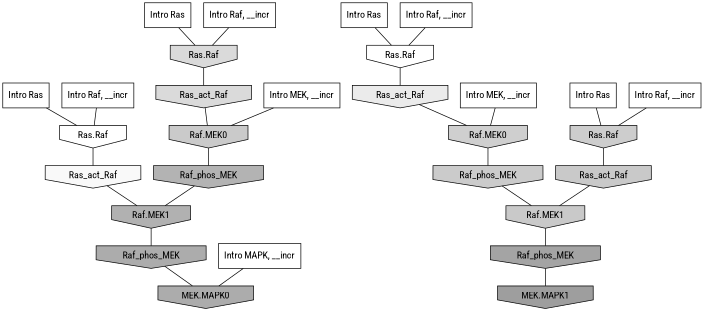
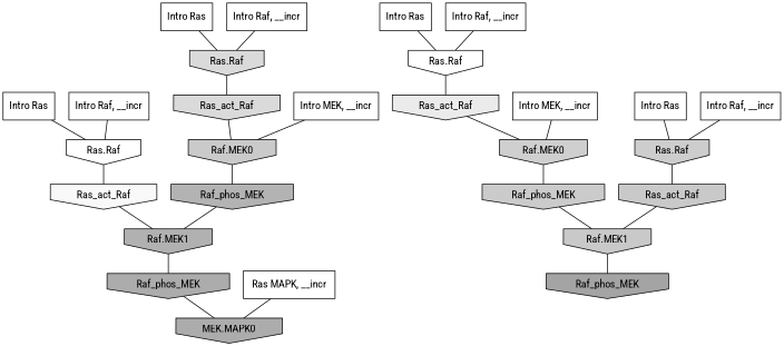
  digraph {
    fontname="Roboto Condensed"
    rankdir=TB
    ranksep=0.30
    node [fillcolor="0.000 0.000 1.000" fontname="Roboto Condensed" shape=invhouse style=filled]
    edge [color="0.000 0.000 0.000" dir=none fontname="Roboto Condensed"]
    n1 [label="Intro Ras" shape=rectangle]
    n2 [label="Ras.Raf"]
    n3 [fillcolor="0.000 0.000 0.973" label=Ras_act_Raf]
    n4 [label="Intro Ras" shape=rectangle]
    n5 [label="Ras.Raf"]
    n6 [fillcolor="0.000 0.000 0.921" label=Ras_act_Raf]
    n7 [label="Intro Ras" shape=rectangle]
    n8 [fillcolor="0.000 0.000 0.803" label="Ras.Raf"]
    n9 [fillcolor="0.000 0.000 0.789" label=Ras_act_Raf]
    n10 [label="Intro Ras" shape=rectangle]
    n11 [fillcolor="0.000 0.000 0.853" label="Ras.Raf"]
    n12 [fillcolor="0.000 0.000 0.853" label=Ras_act_Raf]
    n13 [label="Intro Raf, __incr" shape=rectangle]
    n14 [label="Intro Raf, __incr" shape=rectangle]
    n15 [label="Intro Raf, __incr" shape=rectangle]
    n16 [label="Intro Raf, __incr" shape=rectangle]
    n17 [label="Intro MEK, __incr" shape=rectangle]
    n18 [fillcolor="0.000 0.000 0.791" label="Raf.MEK0"]
    n19 [fillcolor="0.000 0.000 0.702" label=Raf_phos_MEK]
    n20 [label="Intro MEK, __incr" shape=rectangle]
    n21 [fillcolor="0.000 0.000 0.809" label="Raf.MEK0"]
    n22 [fillcolor="0.000 0.000 0.793" label=Raf_phos_MEK]
-   n23 [label="Intro MAPK, __incr" shape=rectangle]
+   n23 [label="Ras MAPK, __incr" shape=rectangle]
    n24 [fillcolor="0.000 0.000 0.673" label="MEK.MAPK0"]
    n25 [fillcolor="0.000 0.000 0.692" label="Raf.MEK1"]
    n26 [fillcolor="0.000 0.000 0.673" label=Raf_phos_MEK]
    n27 [fillcolor="0.000 0.000 0.789" label="Raf.MEK1"]
    n28 [fillcolor="0.000 0.000 0.643" label=Raf_phos_MEK]
-   n29 [fillcolor="0.000 0.000 0.620" label="MEK.MAPK1"]
    n1 -> n2
    n2 -> n3
    n3 -> n25
    n4 -> n5
    n5 -> n6
    n6 -> n21
    n7 -> n8
    n8 -> n9
    n9 -> n27
    n10 -> n11
    n11 -> n12
    n12 -> n18
    n13 -> n8
    n14 -> n5
    n15 -> n11
    n16 -> n2
    n17 -> n18
    n18 -> n19
    n19 -> n25
    n20 -> n21
    n21 -> n22
    n22 -> n27
    n23 -> n24
    n25 -> n26
    n26 -> n24
    n27 -> n28
-   n28 -> n29
  }
